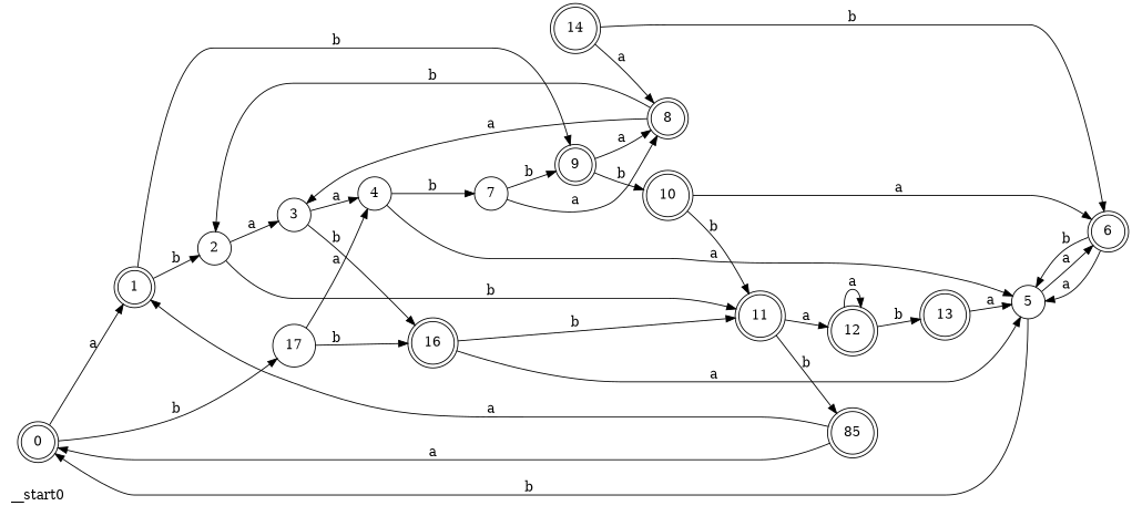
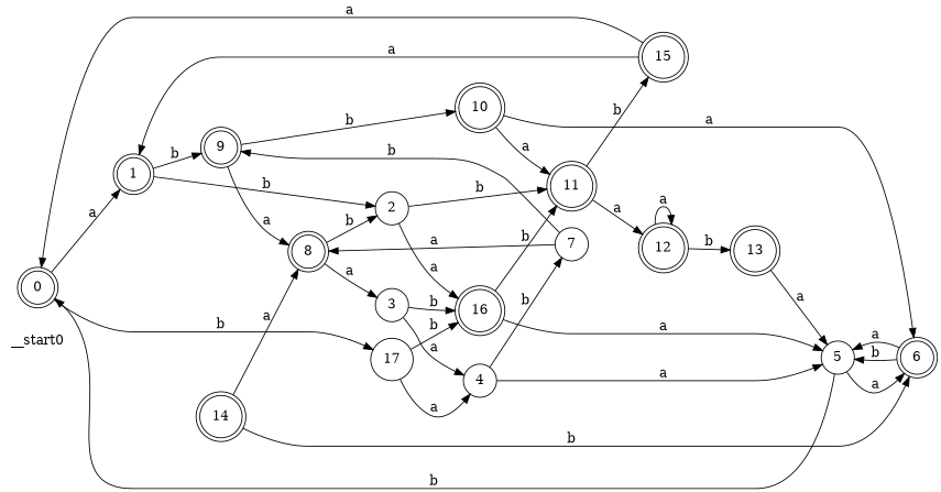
  digraph {
    rankdir=LR
    node [shape=doublecircle color=black fillcolor=white style="rounded,filled"]
    __start0 [shape=none color="" fillcolor="" style=""]
    n2 [label=0]
    n3 [label=1]
    n4 [label=17 shape=circle style=filled]
    n5 [label=2 shape=circle style=filled]
    n6 [label=9]
    n7 [label=4 shape=circle style=filled]
    n8 [label=16]
    n9 [label=3 shape=circle style=filled]
    n10 [label=11]
    n11 [label=8]
    n12 [label=10]
    n13 [label=12]
-   n14 [label=85]
+   n14 [label=15]
    n15 [label=5 shape=circle style=filled]
    n16 [label=7 shape=circle style=filled]
    n17 [label=6]
    n18 [label=13]
    n19 [label=14]
    n2 -> n3 [label=a]
    n2 -> n4 [label=b]
    n3 -> n5 [label=b]
    n3 -> n6 [label=b]
    n4 -> n7 [label=a]
    n4 -> n8 [label=b]
-   n5 -> n9 [label=a]
+   n5 -> n8 [label=a]
    n5 -> n10 [label=b]
    n6 -> n11 [label=a]
    n6 -> n12 [label=b]
    n7 -> n15 [label=a]
    n7 -> n16 [label=b]
    n8 -> n10 [label=b]
    n8 -> n15 [label=a]
    n9 -> n7 [label=a]
    n9 -> n8 [label=b]
    n10 -> n13 [label=a]
    n10 -> n14 [label=b]
    n11 -> n5 [label=b]
    n11 -> n9 [label=a]
-   n12 -> n10 [label=b]
+   n12 -> n10 [label=a]
    n12 -> n17 [label=a]
    n13 -> n13 [label=a]
    n13 -> n18 [label=b]
    n14 -> n2 [label=a]
    n14 -> n3 [label=a]
    n15 -> n2 [label=b]
    n15 -> n17 [label=a]
    n16 -> n6 [label=b]
    n16 -> n11 [label=a]
    n17 -> n15 [label=a]
    n17 -> n15 [label=b]
    n18 -> n15 [label=a]
    n19 -> n11 [label=a]
    n19 -> n17 [label=b]
  }
